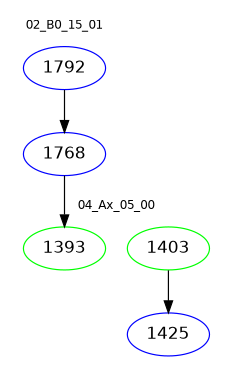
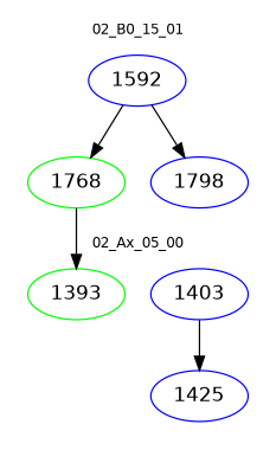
  digraph {
    fontname="DejaVu Sans"
    node [color=blue fontname="DejaVu Sans"]
    edge [color=black fontname="DejaVu Sans"]
-   n1 [color=green label=1403]
+   n1 [label=1403]
    n2 [color=green label=1393]
    n3 [label=1425]
-   n4 [label=1792]
-   n5 [label=1768]
+   n4 [label=1592]
+   n5 [color=green label=1768]
+   n6 [label=1798]
    subgraph cluster_1 {
      color=white
      fontsize=10
-     label="04_Ax_05_00"
+     label="02_Ax_05_00"
      n1
      n2
      n3
    }
    subgraph cluster_2 {
      color=white
      fontsize=10
      label="02_B0_15_01"
      n4
      n5
+     n6
    }
    n1 -> n3
    n4 -> n5
+   n4 -> n6
    n5 -> n2
  }
